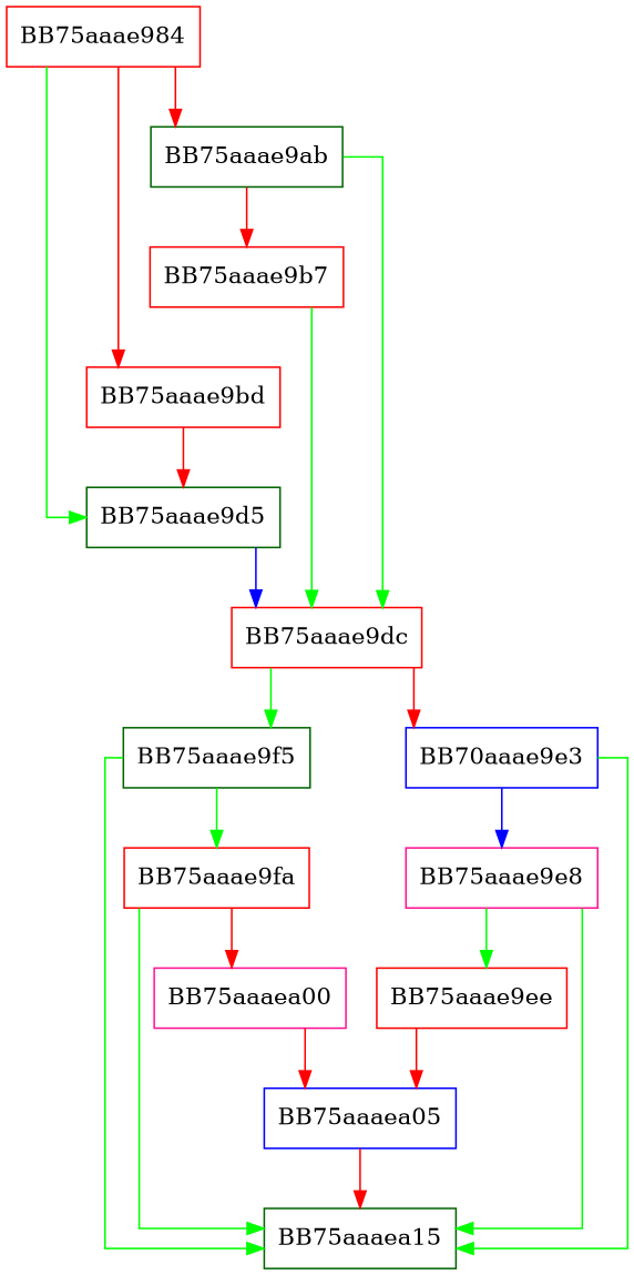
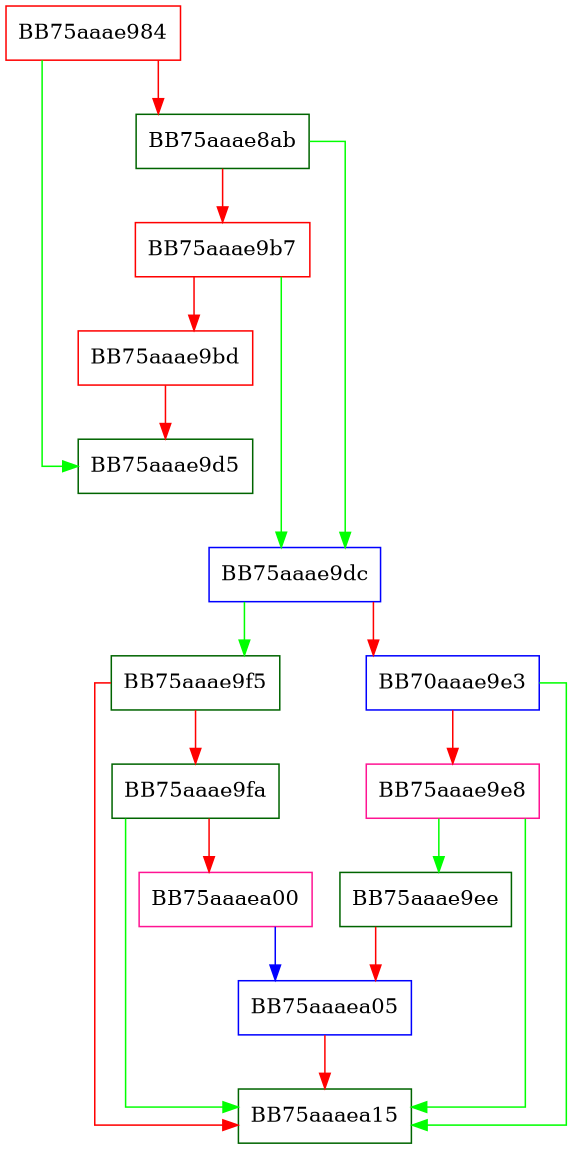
  digraph {
    splines=ortho
    node [color=darkgreen shape=box]
    edge [color=red]
    BB75aaae984 [color=red]
    BB75aaae9d5
-   BB75aaae9ab
-   BB75aaae9dc [color=red]
+   BB75aaae9ab [label=BB75aaae8ab]
+   BB75aaae9dc [color=blue]
    BB75aaae9b7 [color=red]
    BB75aaae9f5
    n7 [color=blue label=BB70aaae9e3]
    BB75aaae9bd [color=red]
    BB75aaaea15
-   BB75aaae9fa [color=red]
+   BB75aaae9fa
    BB75aaae9e8 [color=deeppink]
    BB75aaaea00 [color=deeppink]
-   BB75aaae9ee [color=red]
+   BB75aaae9ee
    BB75aaaea05 [color=blue]
    BB75aaae984 -> BB75aaae9d5 [color=green]
    BB75aaae984 -> BB75aaae9ab
-   BB75aaae9d5 -> BB75aaae9dc [color=blue]
    BB75aaae9ab -> BB75aaae9dc [color=green]
    BB75aaae9ab -> BB75aaae9b7
    BB75aaae9dc -> BB75aaae9f5 [color=green]
    BB75aaae9dc -> n7
    BB75aaae9b7 -> BB75aaae9dc [color=green]
-   BB75aaae984 -> BB75aaae9bd
-   BB75aaae9f5 -> BB75aaaea15 [color=green]
-   BB75aaae9f5 -> BB75aaae9fa [color=green]
+   BB75aaae9b7 -> BB75aaae9bd
+   BB75aaae9f5 -> BB75aaaea15
+   BB75aaae9f5 -> BB75aaae9fa
    n7 -> BB75aaaea15 [color=green]
-   n7 -> BB75aaae9e8 [color=blue]
+   n7 -> BB75aaae9e8
    BB75aaae9bd -> BB75aaae9d5
    BB75aaae9fa -> BB75aaaea15 [color=green]
    BB75aaae9fa -> BB75aaaea00
    BB75aaae9e8 -> BB75aaaea15 [color=green]
    BB75aaae9e8 -> BB75aaae9ee [color=green]
-   BB75aaaea00 -> BB75aaaea05
+   BB75aaaea00 -> BB75aaaea05 [color=blue]
    BB75aaae9ee -> BB75aaaea05
    BB75aaaea05 -> BB75aaaea15
  }
